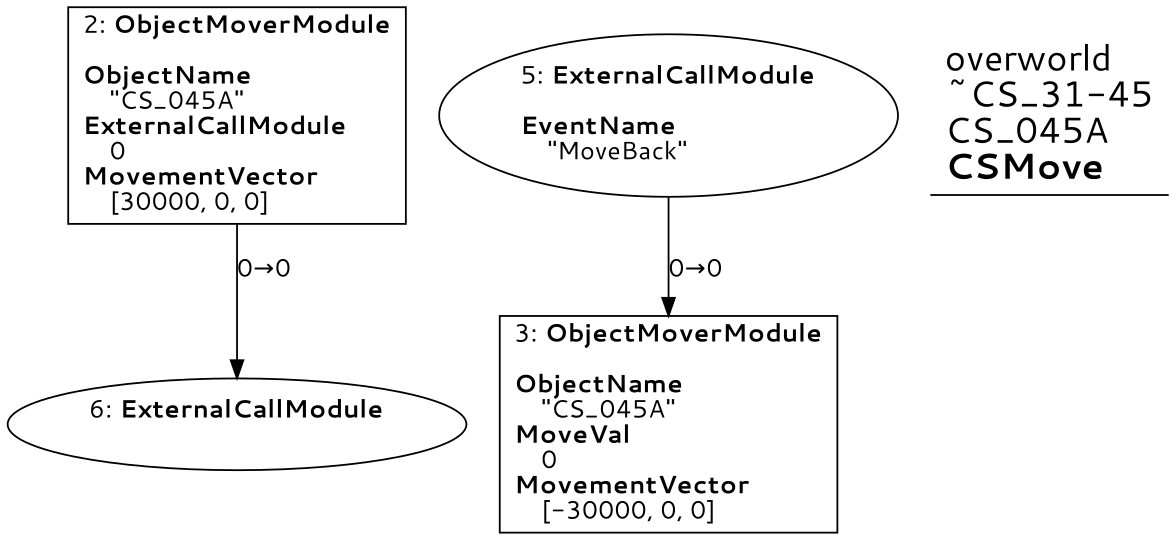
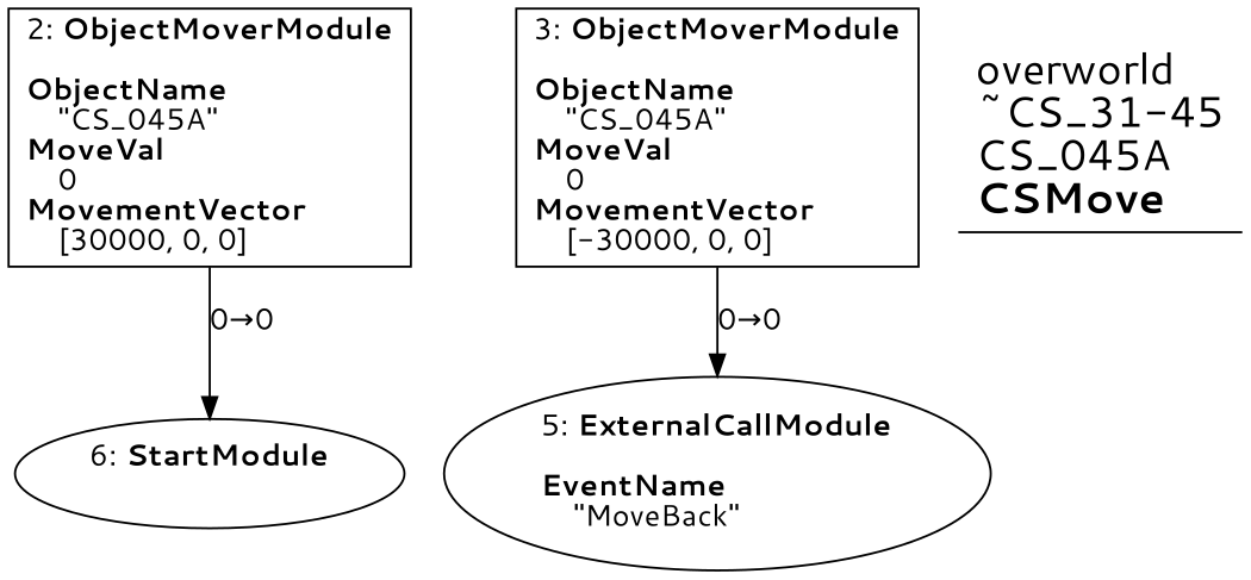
  digraph {
    fontname="Segoe UI"
    splines=spline
    node [fontname="Segoe UI" shape=box]
    edge [fontname="Segoe UI"]
-   n1 [label=<2: <b>ObjectMoverModule</b><br/><br/><b>ObjectName</b><br align="left"/>    &quot;CS_045A&quot;<br align="left"/><b>ExternalCallModule</b><br align="left"/>    0<br align="left"/><b>MovementVector</b><br align="left"/>    [30000, 0, 0]<br align="left"/>>]
-   n2 [label=<6: <b>ExternalCallModule</b><br/><br/>> shape=oval]
+   n1 [label=<2: <b>ObjectMoverModule</b><br/><br/><b>ObjectName</b><br align="left"/>    &quot;CS_045A&quot;<br align="left"/><b>MoveVal</b><br align="left"/>    0<br align="left"/><b>MovementVector</b><br align="left"/>    [30000, 0, 0]<br align="left"/>>]
+   n2 [label=<6: <b>StartModule</b><br/><br/>> shape=oval]
    n3 [label=<3: <b>ObjectMoverModule</b><br/><br/><b>ObjectName</b><br align="left"/>    &quot;CS_045A&quot;<br align="left"/><b>MoveVal</b><br align="left"/>    0<br align="left"/><b>MovementVector</b><br align="left"/>    [-30000, 0, 0]<br align="left"/>>]
    n4 [label=<5: <b>ExternalCallModule</b><br/><br/><b>EventName</b><br align="left"/>    &quot;MoveBack&quot;<br align="left"/>> shape=oval]
    n5 [label=<<font point-size="20">overworld<br align="left"/>~CS_31-45<br align="left"/>CS_045A<br align="left"/><b>CSMove</b><br align="left"/></font>> shape=underline]
    n1 -> n2 [label="0→0"]
-   n4 -> n3 [label="0→0"]
+   n3 -> n4 [label="0→0"]
  }
